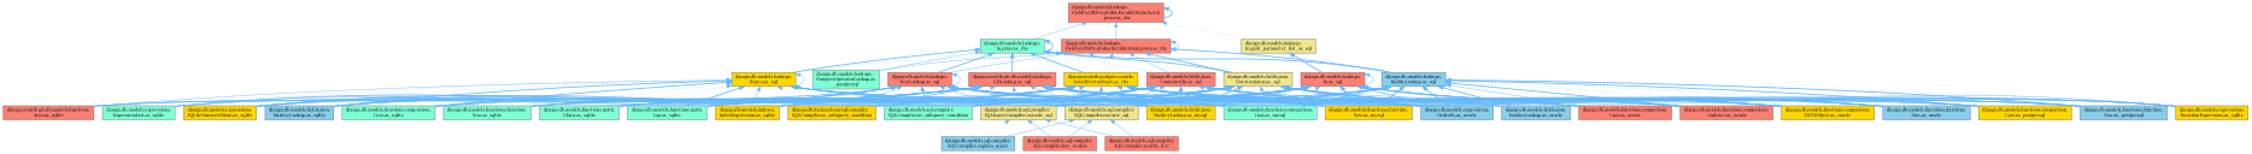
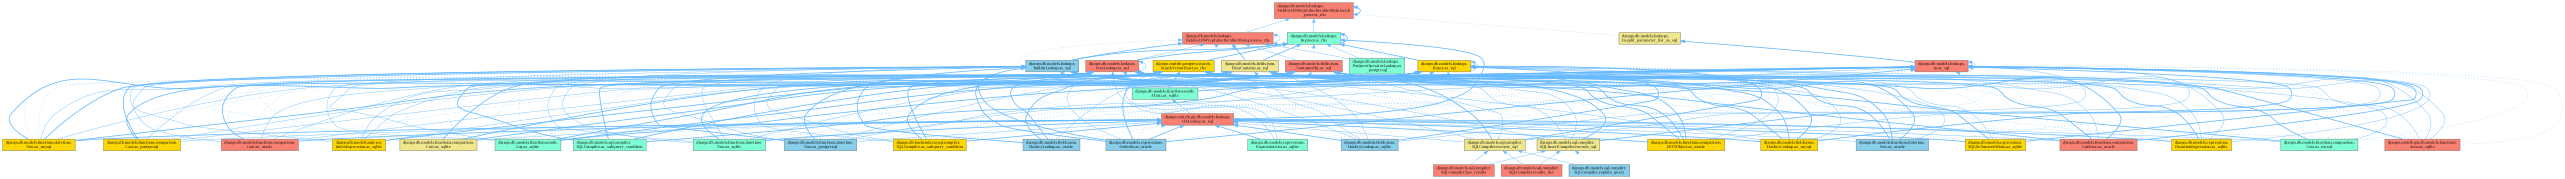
  digraph {
    fontname="Playfair Display"
    rankdir=TB
    node [color=grey40 fillcolor=salmon fontname="Playfair Display" fontsize=10 shape=box style=filled]
    edge [color=steelblue1 dir=back fontname="Playfair Display" fontsize=10 labelfontname=Helvetica labelfontsize=10 style=bold]
    n1 [color=gray40 fontcolor=black height=0.2 label="django.db.models.lookups.\lFieldGetDbPrepValueIterableMixin.batch\l_process_rhs" width=0.4]
    n2 [height=0.2 label="django.db.models.lookups.\lFieldGetDbPrepValueIterableMixin.process_rhs" width=0.4]
    n3 [fillcolor=aquamarine height=0.2 label="django.db.models.lookups.\lIn.process_rhs" width=0.4]
    n4 [fillcolor=khaki height=0.2 label="django.db.models.lookups.\lIn.split_parameter_list_as_sql" width=0.4]
    n5 [fillcolor=aquamarine height=0.2 label="django.db.models.lookups.\lPostgresOperatorLookup.as\l_postgresql" width=0.4]
    n6 [height=0.2 label="django.contrib.gis.db.models.lookups.\lGISLookup.as_sql" width=0.4]
    n7 [fillcolor=gold height=0.2 label="django.contrib.postgres.search.\lSearchVectorExact.as_rhs" width=0.4]
    n8 [height=0.2 label="django.db.models.fields.json.\lContainedBy.as_sql" width=0.4]
    n9 [fillcolor=khaki height=0.2 label="django.db.models.fields.json.\lDataContains.as_sql" width=0.4]
    n10 [fillcolor=skyblue height=0.2 label="django.db.models.lookups.\lBuiltinLookup.as_sql" width=0.4]
    n11 [fillcolor=gold height=0.2 label="django.db.models.lookups.\lRegex.as_sql" width=0.4]
    n12 [height=0.2 label="django.db.models.lookups.\lYearLookup.as_sql" width=0.4]
    n13 [height=0.2 label="django.db.models.lookups.\lIn.as_sql" width=0.4]
    n14 [fillcolor=gold height=0.2 label="django.db.models.fields.json.\lHasKeyLookup.as_mysql" width=0.4]
    n15 [fillcolor=aquamarine height=0.2 label="django.db.models.functions.comparison.\lCast.as_mysql" width=0.4]
    n16 [fillcolor=gold height=0.2 label="django.db.models.functions.datetime.\lNow.as_mysql" width=0.4]
    n17 [fillcolor=skyblue height=0.2 label="django.db.models.expressions.\lOrderBy.as_oracle" width=0.4]
    n18 [fillcolor=skyblue height=0.2 label="django.db.models.fields.json.\lHasKeyLookup.as_oracle" width=0.4]
    n19 [height=0.2 label="django.db.models.functions.comparison.\lCast.as_oracle" width=0.4]
    n20 [height=0.2 label="django.db.models.functions.comparison.\lCoalesce.as_oracle" width=0.4]
    n21 [fillcolor=gold height=0.2 label="django.db.models.functions.comparison.\lJSONObject.as_oracle" width=0.4]
    n22 [fillcolor=skyblue height=0.2 label="django.db.models.functions.datetime.\lNow.as_oracle" width=0.4]
    n23 [fillcolor=gold height=0.2 label="django.db.models.functions.comparison.\lCast.as_postgresql" width=0.4]
    n24 [fillcolor=skyblue height=0.2 label="django.db.models.functions.datetime.\lNow.as_postgresql" width=0.4]
    n25 [height=0.2 label="django.contrib.gis.db.models.functions.\lArea.as_sqlite" width=0.4]
    n26 [fillcolor=gold height=0.2 label="django.db.models.expressions.\lDurationExpression.as_sqlite" width=0.4]
    n27 [fillcolor=aquamarine height=0.2 label="django.db.models.expressions.\lExpressionList.as_sqlite" width=0.4]
    n28 [fillcolor=gold height=0.2 label="django.db.models.expressions.\lSQLiteNumericMixin.as_sqlite" width=0.4]
    n29 [fillcolor=skyblue height=0.2 label="django.db.models.fields.json.\lHasKeyLookup.as_sqlite" width=0.4]
-   n30 [fillcolor=aquamarine height=0.2 label="django.db.models.functions.comparison.\lCast.as_sqlite" width=0.4]
+   n30 [fillcolor=khaki height=0.2 label="django.db.models.functions.comparison.\lCast.as_sqlite" width=0.4]
    n31 [fillcolor=aquamarine height=0.2 label="django.db.models.functions.datetime.\lNow.as_sqlite" width=0.4]
    n32 [fillcolor=aquamarine height=0.2 label="django.db.models.functions.math.\lATan2.as_sqlite" width=0.4]
    n33 [fillcolor=aquamarine height=0.2 label="django.db.models.functions.math.\lLog.as_sqlite" width=0.4]
    n34 [fillcolor=gold height=0.2 label="django.db.models.indexes.\lIndexExpression.as_sqlite" width=0.4]
    n35 [fillcolor=gold height=0.2 label="django.db.backends.mysql.compiler.\lSQLCompiler.as_subquery_condition" width=0.4]
    n36 [fillcolor=aquamarine height=0.2 label="django.db.models.sql.compiler.\lSQLCompiler.as_subquery_condition" width=0.4]
    n37 [fillcolor=khaki height=0.2 label="django.db.models.sql.compiler.\lSQLCompiler.execute_sql" width=0.4]
    n38 [fillcolor=khaki height=0.2 label="django.db.models.sql.compiler.\lSQLInsertCompiler.execute_sql" width=0.4]
    n39 [fillcolor=skyblue height=0.2 label="django.db.models.sql.compiler.\lSQLCompiler.explain_query" width=0.4]
    n40 [height=0.2 label="django.db.models.sql.compiler.\lSQLCompiler.has_results" width=0.4]
    n41 [height=0.2 label="django.db.models.sql.compiler.\lSQLCompiler.results_iter" width=0.4]
    n1 -> n1
    n1 -> n2 [style=solid]
    n1 -> n3 [style=solid]
    n1 -> n4 [style=dotted]
    n2 -> n2 [style=solid]
    n2 -> n5 [style=solid]
    n2 -> n6 [style=dotted]
    n2 -> n7 [style=dotted]
    n2 -> n8 [style=solid]
    n2 -> n9
    n2 -> n10
    n2 -> n11 [style=dotted]
    n2 -> n12 [style=solid]
    n3 -> n3
    n3 -> n5 [style=solid]
    n3 -> n6
    n3 -> n7
    n3 -> n8 [style=dotted]
    n3 -> n9
    n3 -> n10
    n3 -> n11
    n3 -> n12
    n4 -> n13
    n6 -> n14
    n6 -> n15 [style=solid]
    n6 -> n16
    n6 -> n17
    n6 -> n18 [style=dotted]
    n6 -> n19
    n6 -> n20 [style=solid]
    n6 -> n21
    n6 -> n22 [style=solid]
    n6 -> n23 [style=solid]
    n6 -> n24 [style=solid]
    n6 -> n25 [style=dotted]
    n6 -> n26
    n6 -> n27
    n6 -> n28
    n6 -> n29
    n6 -> n30 [style=solid]
    n6 -> n31
-   n6 -> n32 [style=solid]
+   n32 -> n6 [style=solid]
    n6 -> n33 [style=dotted]
    n6 -> n34 [style=dotted]
    n6 -> n35
    n6 -> n36 [style=dotted]
    n6 -> n37 [style=solid]
    n6 -> n38 [style=dotted]
    n7 -> n14 [style=dotted]
    n7 -> n15 [style=dotted]
    n7 -> n16 [style=dotted]
    n7 -> n17 [style=solid]
    n7 -> n18
    n7 -> n19 [style=solid]
    n7 -> n20 [style=dotted]
    n7 -> n21
    n7 -> n22
    n7 -> n23
    n7 -> n24
    n7 -> n25 [style=dotted]
    n7 -> n26
    n7 -> n27 [style=solid]
    n7 -> n28 [style=solid]
    n7 -> n29 [style=dotted]
    n7 -> n30
    n7 -> n31
    n7 -> n32
    n7 -> n33 [style=dotted]
    n7 -> n34 [style=dotted]
    n7 -> n35
    n7 -> n36 [style=dotted]
    n7 -> n37 [style=dotted]
    n7 -> n38 [style=dotted]
    n8 -> n14
    n8 -> n15 [style=dotted]
    n8 -> n16 [style=solid]
    n8 -> n17 [style=dotted]
    n8 -> n18 [style=solid]
    n8 -> n19 [style=solid]
    n8 -> n20
    n8 -> n21 [style=dotted]
    n8 -> n22
    n8 -> n23 [style=dotted]
    n8 -> n24 [style=solid]
    n8 -> n25 [style=solid]
    n8 -> n26 [style=solid]
    n8 -> n27 [style=dotted]
    n8 -> n28 [style=dotted]
    n8 -> n29 [style=dotted]
    n8 -> n30
    n8 -> n31 [style=solid]
    n8 -> n32 [style=dotted]
    n8 -> n33
    n8 -> n34 [style=solid]
    n8 -> n35 [style=dotted]
    n8 -> n36
    n8 -> n37 [style=solid]
    n8 -> n38
    n9 -> n14
    n9 -> n15 [style=dotted]
    n9 -> n16 [style=dotted]
    n9 -> n17
    n9 -> n18
    n9 -> n19 [style=dotted]
    n9 -> n20 [style=solid]
    n9 -> n21
    n9 -> n22
    n9 -> n23 [style=dotted]
    n9 -> n24 [style=dotted]
    n9 -> n25 [style=solid]
    n9 -> n26 [style=solid]
    n9 -> n27 [style=dotted]
    n9 -> n28 [style=dotted]
    n9 -> n29 [style=solid]
    n9 -> n30 [style=dotted]
    n9 -> n31 [style=solid]
    n9 -> n32 [style=solid]
    n9 -> n33 [style=dotted]
    n9 -> n34 [style=solid]
    n9 -> n35
    n9 -> n36
    n9 -> n37
    n9 -> n38 [style=solid]
    n10 -> n14 [style=solid]
    n10 -> n15
    n10 -> n16
    n10 -> n17
    n10 -> n18
    n10 -> n19 [style=solid]
    n10 -> n20
    n10 -> n21 [style=dotted]
    n10 -> n22 [style=dotted]
    n10 -> n23
    n10 -> n24
    n10 -> n26 [style=dotted]
    n10 -> n27 [style=dotted]
    n10 -> n28 [style=dotted]
    n10 -> n29 [style=solid]
    n10 -> n30 [style=dotted]
    n10 -> n31 [style=solid]
    n10 -> n32 [style=dotted]
    n10 -> n33 [style=solid]
    n10 -> n34 [style=solid]
    n10 -> n35 [style=solid]
    n10 -> n36 [style=dotted]
    n10 -> n37 [style=solid]
    n10 -> n38 [style=solid]
    n11 -> n11 [style=solid]
    n11 -> n14 [style=solid]
    n11 -> n15 [style=solid]
    n11 -> n16 [style=solid]
    n11 -> n17 [style=dotted]
    n11 -> n18 [style=dotted]
    n11 -> n19 [style=dotted]
    n11 -> n20 [style=dotted]
    n11 -> n21 [style=solid]
    n11 -> n22 [style=solid]
    n11 -> n23 [style=solid]
    n11 -> n24 [style=solid]
    n11 -> n25 [style=solid]
    n11 -> n26 [style=dotted]
    n11 -> n27 [style=dotted]
    n11 -> n28 [style=dotted]
    n11 -> n29
    n11 -> n30
    n11 -> n31 [style=dotted]
    n11 -> n32 [style=dotted]
    n11 -> n33
    n11 -> n34 [style=solid]
    n11 -> n35 [style=dotted]
    n11 -> n36 [style=dotted]
    n11 -> n37
    n11 -> n38 [style=dotted]
    n12 -> n12 [style=solid]
    n12 -> n14
    n12 -> n15
    n12 -> n16
    n12 -> n17
    n12 -> n18 [style=dotted]
    n12 -> n19
    n12 -> n20
    n12 -> n21
    n12 -> n22 [style=dotted]
    n12 -> n23 [style=solid]
    n12 -> n24 [style=solid]
    n12 -> n25
    n12 -> n26 [style=dotted]
    n12 -> n27 [style=solid]
    n12 -> n28
    n12 -> n29 [style=solid]
    n12 -> n30 [style=dotted]
    n12 -> n31 [style=solid]
    n12 -> n32 [style=dotted]
    n12 -> n33 [style=solid]
    n12 -> n34 [style=dotted]
    n12 -> n35 [style=solid]
    n12 -> n36
    n12 -> n37 [style=dotted]
    n12 -> n38 [style=solid]
    n13 -> n13 [style=solid]
    n13 -> n14
    n13 -> n15 [style=dotted]
    n13 -> n16
    n13 -> n17
    n13 -> n18 [style=dotted]
    n13 -> n19 [style=solid]
    n13 -> n20
    n13 -> n21 [style=solid]
    n13 -> n22 [style=dotted]
    n13 -> n23 [style=solid]
    n13 -> n24 [style=dotted]
    n13 -> n25 [style=dotted]
    n13 -> n26 [style=solid]
    n13 -> n27 [style=dotted]
    n13 -> n28
    n13 -> n29 [style=solid]
    n13 -> n30 [style=dotted]
    n13 -> n31 [style=solid]
    n13 -> n32
    n13 -> n33
    n13 -> n34
    n13 -> n35 [style=dotted]
    n13 -> n36
    n13 -> n37 [style=solid]
    n13 -> n38
    n37 -> n39 [style=solid]
    n37 -> n40 [style=solid]
    n37 -> n41 [style=solid]
    n38 -> n39 [style=dotted]
    n38 -> n40 [style=solid]
    n38 -> n41 [style=solid]
  }
